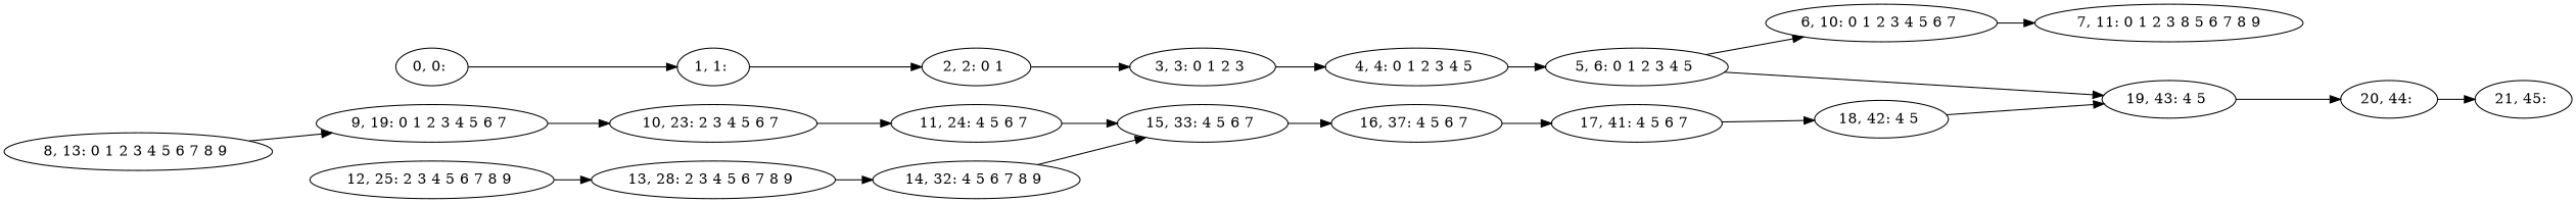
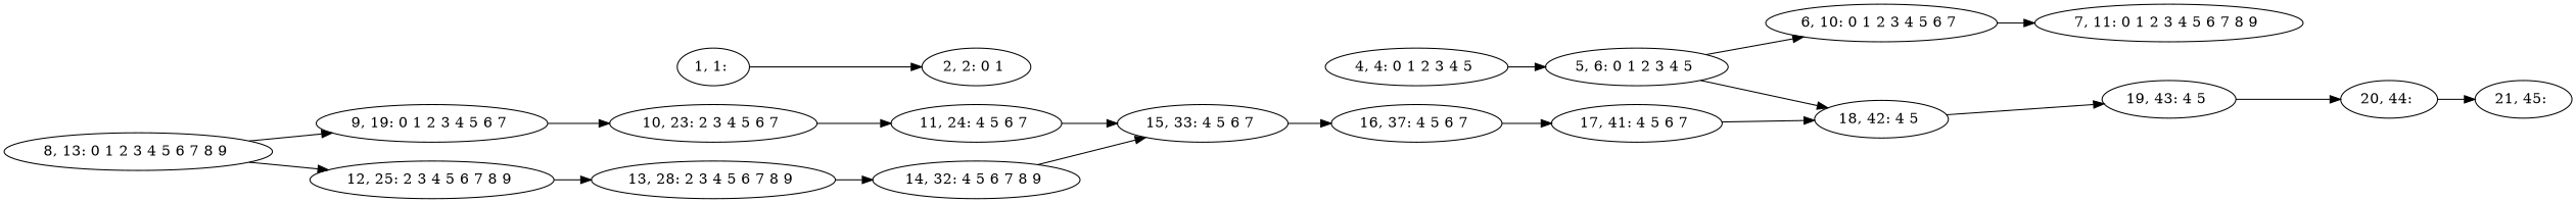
  digraph {
    rankdir=LR
-   n1 [label="0, 0: "]
    n2 [label="1, 1: "]
    n3 [label="2, 2: 0 1 "]
-   n4 [label="3, 3: 0 1 2 3 "]
    n5 [label="4, 4: 0 1 2 3 4 5 "]
    n6 [label="5, 6: 0 1 2 3 4 5 "]
    n7 [label="6, 10: 0 1 2 3 4 5 6 7 "]
    n8 [label="18, 42: 4 5 "]
-   n9 [label="7, 11: 0 1 2 3 8 5 6 7 8 9"]
+   n9 [label="7, 11: 0 1 2 3 4 5 6 7 8 9 "]
    n10 [label="19, 43: 4 5 "]
    n11 [label="8, 13: 0 1 2 3 4 5 6 7 8 9 "]
    n12 [label="9, 19: 0 1 2 3 4 5 6 7 "]
    n13 [label="12, 25: 2 3 4 5 6 7 8 9 "]
    n14 [label="10, 23: 2 3 4 5 6 7 "]
    n15 [label="13, 28: 2 3 4 5 6 7 8 9 "]
    n16 [label="11, 24: 4 5 6 7 "]
    n17 [label="15, 33: 4 5 6 7 "]
    n18 [label="16, 37: 4 5 6 7 "]
    n19 [label="14, 32: 4 5 6 7 8 9 "]
    n20 [label="17, 41: 4 5 6 7 "]
    n21 [label="20, 44: "]
    n22 [label="21, 45: "]
-   n1 -> n2
    n2 -> n3
-   n3 -> n4
-   n4 -> n5
    n5 -> n6
    n6 -> n7
-   n6 -> n10
+   n6 -> n8
    n7 -> n9
    n8 -> n10
    n10 -> n21
    n11 -> n12
+   n11 -> n13
    n12 -> n14
    n13 -> n15
    n14 -> n16
    n15 -> n19
    n16 -> n17
    n17 -> n18
    n18 -> n20
    n19 -> n17
    n20 -> n8
    n21 -> n22
  }
